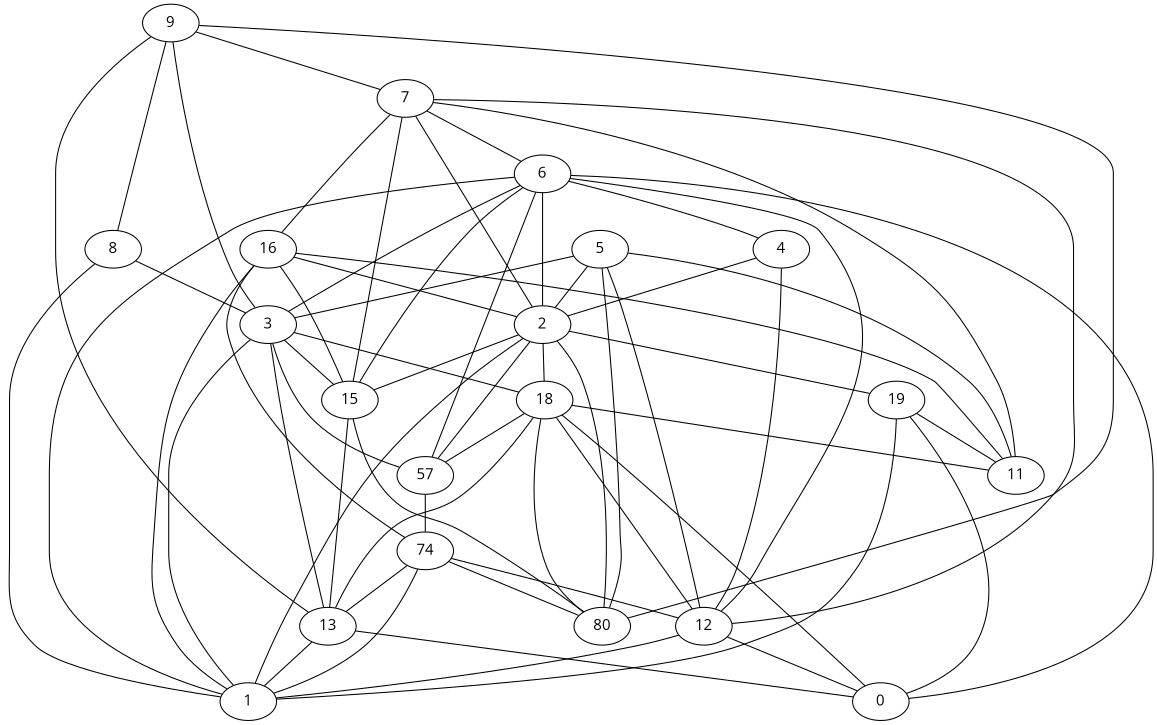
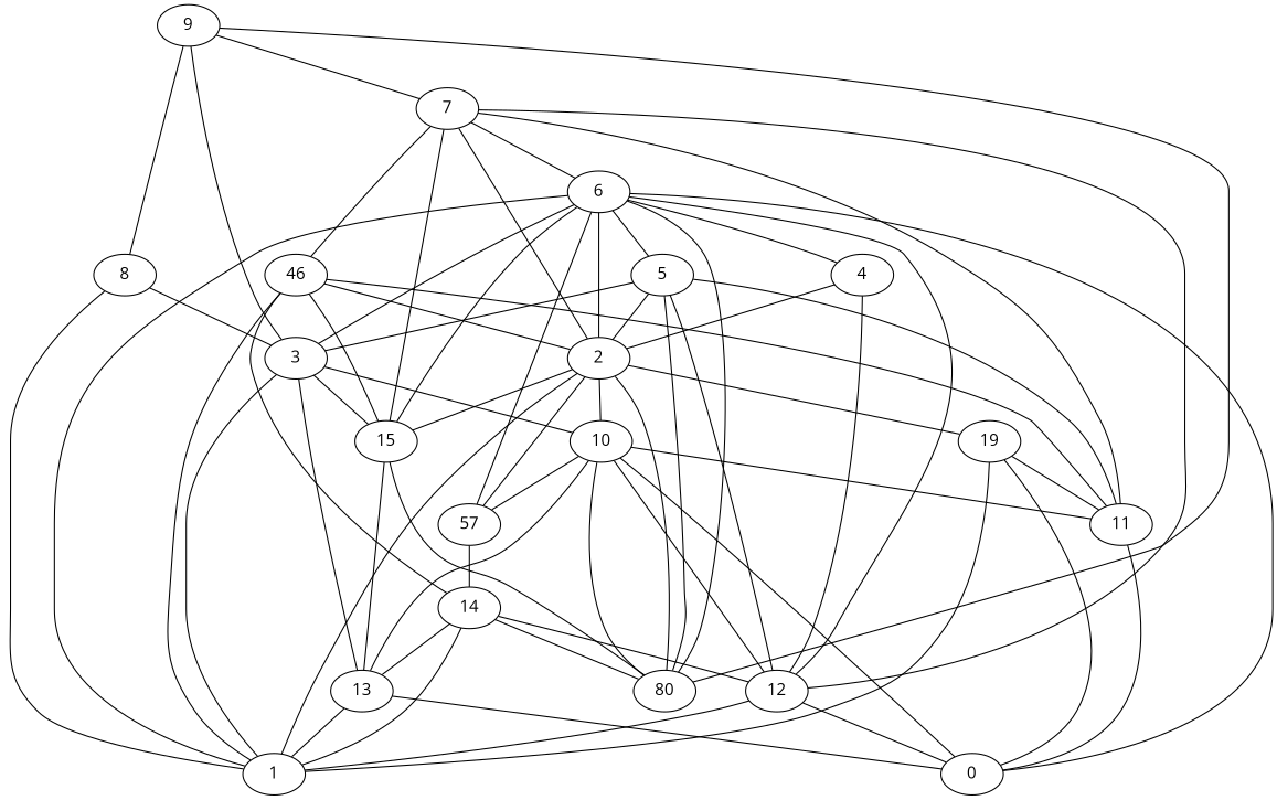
  digraph {
    fontname="Open Sans"
    node [fontname="Open Sans"]
    edge [color=black dir=none fontname="Open Sans"]
    12
    1
    0
    5
    3
    2
    11
    n8 [label=80]
    15
    13
    n11 [label=57]
-   18
+   18 [label=10]
    19
    8
-   16
-   14 [label=74]
+   16 [label=46]
+   14
    9
    7
    6
    4
    subgraph sub_1 {
      12
      1
      0
      5
      3
      2
      11
      n8
      15
      13
      n11
      18
      19
      8
      16
      14
      9
      7
      6
      4
    }
    12 -> 1
    12 -> 0
    5 -> 12
    5 -> 3
    5 -> 2
    5 -> 11
    5 -> n8
    3 -> 1
    3 -> 15
    3 -> 13
-   3 -> n11
    3 -> 18
    2 -> 1
    2 -> n8
    2 -> 15
    2 -> n11
    2 -> 18
    2 -> 19
+   11 -> 0
    15 -> n8
    15 -> 13
    13 -> 1
    13 -> 0
    n11 -> 14
    18 -> 12
    18 -> 0
    18 -> 11
    18 -> n8
    18 -> 13
    18 -> n11
    19 -> 1
    19 -> 0
    19 -> 11
    8 -> 1
    8 -> 3
    16 -> 1
    16 -> 2
    16 -> 11
    16 -> 15
    16 -> 14
    14 -> 12
    14 -> 1
    14 -> n8
    14 -> 13
    9 -> 3
    9 -> n8
-   9 -> 13
    9 -> 8
    9 -> 7
    7 -> 12
    7 -> 2
    7 -> 11
    7 -> 15
    7 -> 16
    7 -> 6
    6 -> 12
    6 -> 1
    6 -> 0
+   6 -> 5
    6 -> 3
    6 -> 2
+   6 -> n8
    6 -> 15
    6 -> n11
    6 -> 4
    4 -> 12
    4 -> 2
  }
